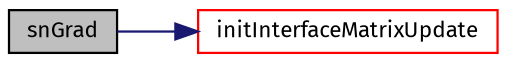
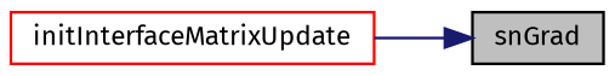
  digraph {
    rankdir=LR
    fontname="Fira Sans"
    node [fontname="Fira Sans" fontsize=10 shape=record]
    n1 [color=black fillcolor=grey75 fontcolor=black height=0.2 label=snGrad style=filled width=0.4]
    n2 [color=red height=0.2 label=initInterfaceMatrixUpdate width=0.4]
-   n1 -> n2 [color=midnightblue fontname="Fira Sans" fontsize=10 labelfontname=Helvetica labelfontsize=10 style=solid]
+   n2 -> n1 [color=midnightblue fontname="Fira Sans" fontsize=10 labelfontname=Helvetica labelfontsize=10 style=solid]
  }
